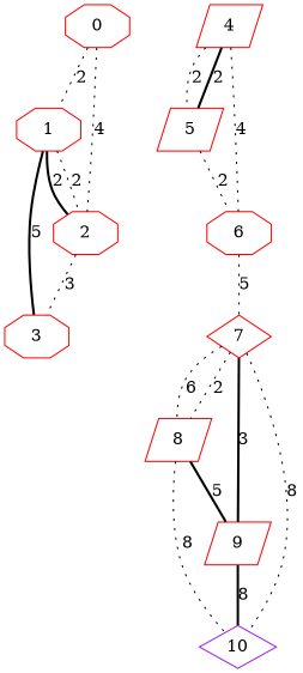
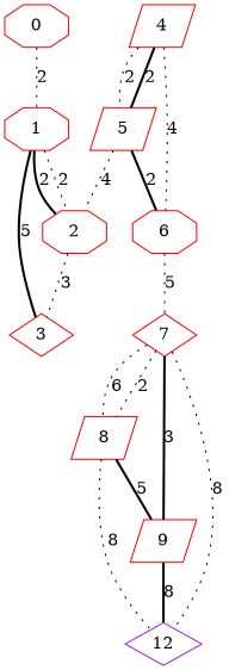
  graph {
    node [color=red shape=octagon weight=1]
    edge [style=dotted]
    0
    1
    2
-   3
+   3 [shape=diamond]
    4 [shape=parallelogram]
    5 [shape=parallelogram]
    6
    7 [shape=diamond]
    8 [shape=parallelogram]
    9 [shape=parallelogram]
-   10 [color=purple shape=diamond weight=4]
+   10 [color=purple shape=diamond weight=4 label=12]
    0 -- 1 [label=2]
-   0 -- 2 [label=4]
+   5 -- 2 [label=4]
    1 -- 2 [label=2]
    1 -- 2 [label=2 style=bold]
    1 -- 3 [label=5 style=bold]
    2 -- 3 [label=3]
    4 -- 5 [label=2]
    4 -- 5 [label=2 style=bold]
    4 -- 6 [label=4]
-   5 -- 6 [label=2]
+   5 -- 6 [label=2 style=bold]
    6 -- 7 [label=5]
    7 -- 8 [label=6]
    7 -- 8 [label=2]
    7 -- 9 [label=3 style=bold]
    7 -- 10 [label=8]
    8 -- 9 [label=5 style=bold]
    8 -- 10 [label=8]
    9 -- 10 [label=8 style=bold]
  }
